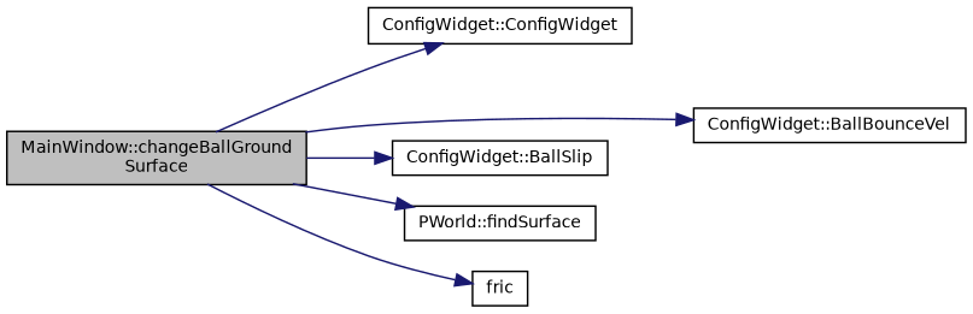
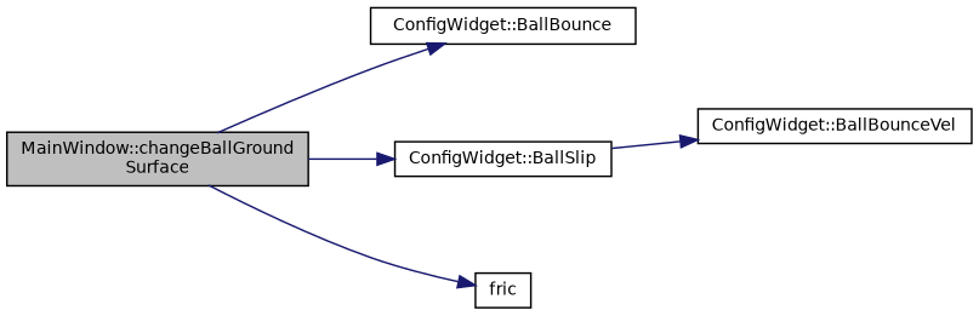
  digraph {
    rankdir=LR
    node [color=black fillcolor=white fontname=Helvetica fontsize=10 shape=record style=filled]
    edge [color=midnightblue fontname=Helvetica fontsize=10 labelfontname=Helvetica labelfontsize=10 style=solid]
    n1 [fillcolor=grey75 fontcolor=black height=0.2 label="MainWindow::changeBallGround\lSurface" width=0.4]
-   n2 [height=0.2 label="ConfigWidget::ConfigWidget" width=0.4]
+   n2 [height=0.2 label="ConfigWidget::BallBounce" width=0.4]
    n3 [height=0.2 label="ConfigWidget::BallBounceVel" width=0.4]
    n4 [height=0.2 label="ConfigWidget::BallSlip" width=0.4]
-   n5 [height=0.2 label="PWorld::findSurface" width=0.4]
    n6 [height=0.2 label=fric width=0.4]
    n1 -> n2
-   n1 -> n3
+   n4 -> n3
    n1 -> n4
-   n1 -> n5
    n1 -> n6
  }
